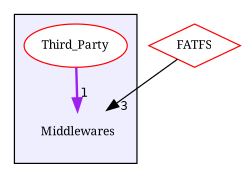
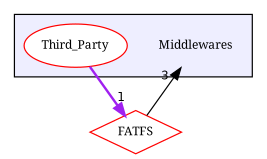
  digraph {
    compound=true
    fontname="Noto Serif"
    node [fontname="Noto Serif" fontsize=10 color=red fillcolor=white style=filled]
    edge [fontname="Noto Serif" labeldistance=1.5 labelfontname=Helvetica labelfontsize=10]
    n1 [label=Middlewares shape=plaintext color="" fillcolor="" style=""]
    n2 [label=Third_Party shape=ellipse]
    n3 [label=FATFS shape=diamond]
    subgraph cluster_1 {
      bgcolor="#eeeeff"
      pencolor=black
      n1
      n2
    }
-   n2 -> n1 [color=purple headlabel=1 style=bold]
+   n2 -> n3 [color=purple headlabel=1 style=bold]
    n3 -> n1 [color=black headlabel=3 style=solid]
  }
